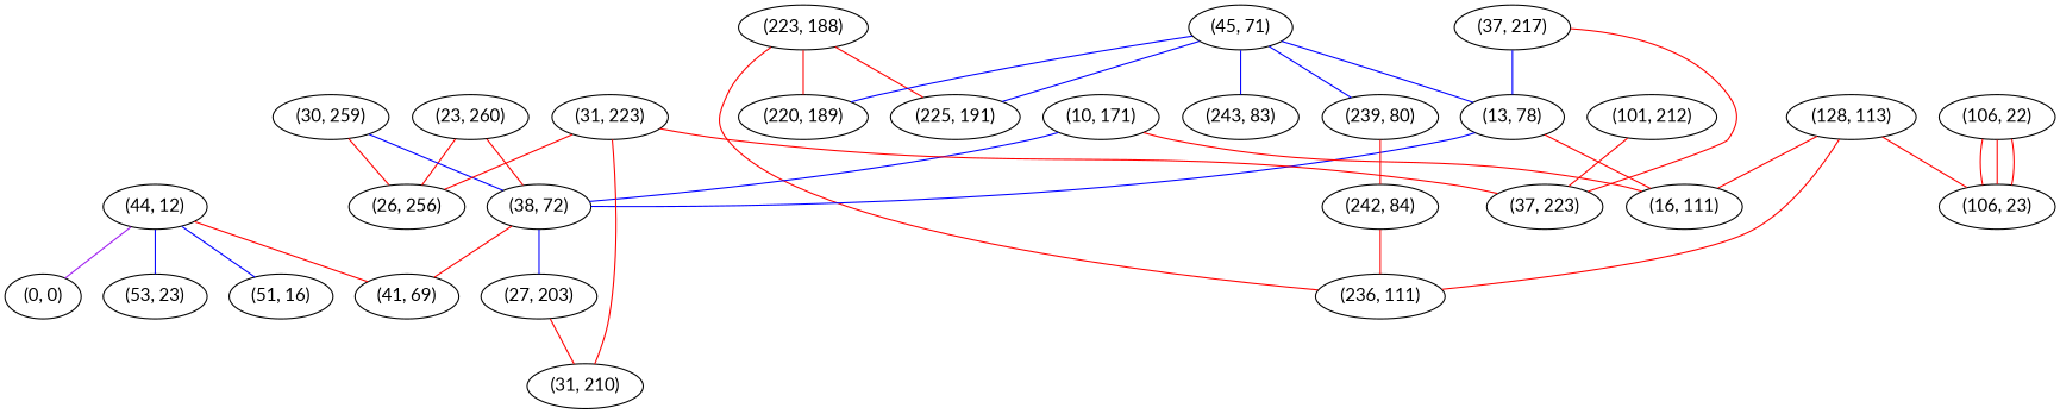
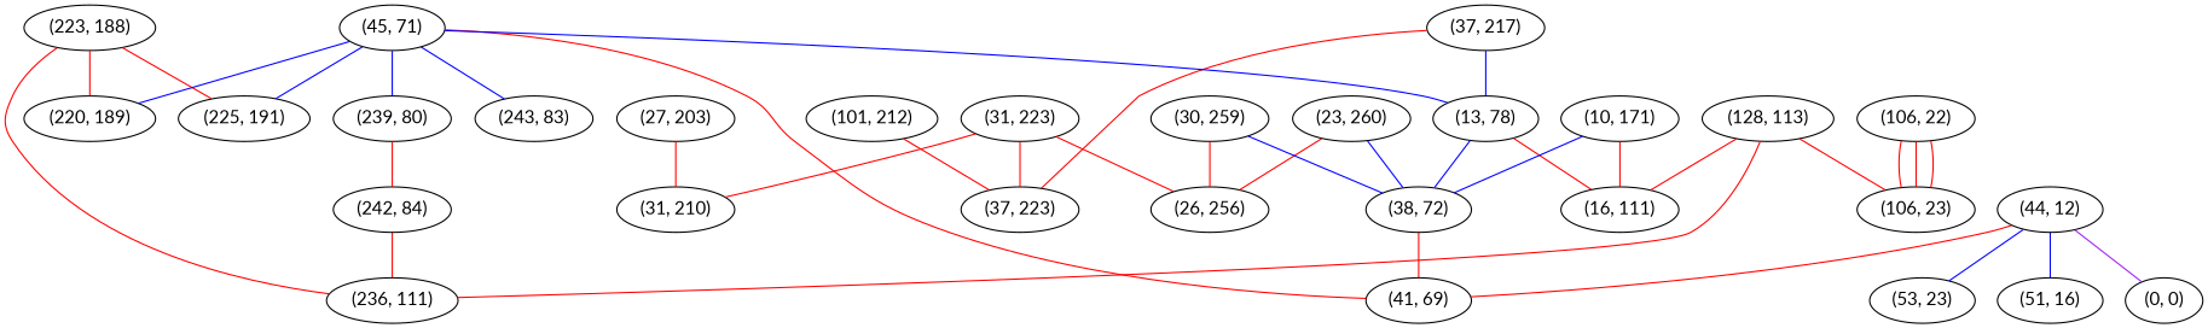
  graph {
    fontname=Lato
    node [fontname=Lato]
    edge [color=red fontname=Lato weight=1]
    "(223, 188)"
    "(225, 191)"
    "(236, 111)"
    "(220, 189)"
    "(23, 260)"
    "(38, 72)"
    "(26, 256)"
    "(41, 69)"
    "(27, 203)"
    "(30, 259)"
    "(37, 217)"
    "(37, 223)"
    "(13, 78)"
    "(101, 212)"
    "(45, 71)"
    "(239, 80)"
    "(243, 83)"
    "(242, 84)"
    "(16, 111)"
    n20 [label="(128, 113)"]
    "(106, 23)"
    "(106, 22)"
    "(10, 171)"
    "(44, 12)"
    "(51, 16)"
    "(0, 0)"
    "(53, 23)"
    "(31, 223)"
    "(31, 210)"
    "(223, 188)" -- "(225, 191)"
    "(223, 188)" -- "(236, 111)"
    "(223, 188)" -- "(220, 189)"
-   "(23, 260)" -- "(38, 72)" [weight=3]
+   "(23, 260)" -- "(38, 72)" [color=blue weight=3]
    "(23, 260)" -- "(26, 256)"
    "(38, 72)" -- "(41, 69)"
-   "(38, 72)" -- "(27, 203)" [color=blue weight=3]
    "(27, 203)" -- "(31, 210)"
    "(30, 259)" -- "(38, 72)" [color=blue weight=3]
    "(30, 259)" -- "(26, 256)"
    "(37, 217)" -- "(37, 223)"
    "(37, 217)" -- "(13, 78)" [color=blue weight=3]
    "(13, 78)" -- "(38, 72)" [color=blue weight=3]
    "(13, 78)" -- "(16, 111)"
    "(101, 212)" -- "(37, 223)"
    "(45, 71)" -- "(225, 191)" [color=blue weight=3]
    "(45, 71)" -- "(220, 189)" [color=blue weight=3]
+   "(45, 71)" -- "(41, 69)"
    "(45, 71)" -- "(13, 78)" [color=blue weight=3]
    "(45, 71)" -- "(239, 80)" [color=blue weight=3]
    "(45, 71)" -- "(243, 83)" [color=blue weight=3]
    "(239, 80)" -- "(242, 84)"
    "(242, 84)" -- "(236, 111)"
    n20 -- "(236, 111)"
    n20 -- "(16, 111)"
    n20 -- "(106, 23)"
    "(106, 22)" -- "(106, 23)"
    "(106, 22)" -- "(106, 23)"
    "(106, 22)" -- "(106, 23)"
    "(10, 171)" -- "(38, 72)" [color=blue weight=3]
    "(10, 171)" -- "(16, 111)"
    "(44, 12)" -- "(41, 69)"
    "(44, 12)" -- "(51, 16)" [color=blue weight=3]
    "(44, 12)" -- "(0, 0)" [color=purple weight=4]
    "(44, 12)" -- "(53, 23)" [color=blue weight=3]
    "(31, 223)" -- "(26, 256)"
    "(31, 223)" -- "(37, 223)"
    "(31, 223)" -- "(31, 210)"
  }
